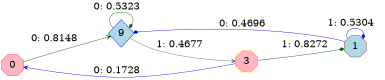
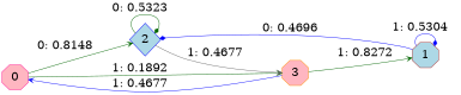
  digraph {
    rankdir=LR
    node [fillcolor=lightpink fontsize=24 shape=octagon style=filled]
    edge [arrowhead=vee color=darkgreen fontsize=24]
    0 [color=deeppink]
-   2 [color=blue fillcolor=lightblue shape=diamond label=9]
+   2 [color=blue fillcolor=lightblue shape=diamond]
    3 [color=darkorange]
    1 [color=brown fillcolor=lightblue]
    0 -> 2 [label="0: 0.8148   "]
+   0 -> 3 [label="1: 0.1892   "]
    2 -> 2 [arrowhead=diamond label="0: 0.5323   "]
    2 -> 3 [color=gray40 label="1: 0.4677   "]
-   3 -> 0 [color=blue label="0: 0.1728   "]
-   3 -> 1 [arrowhead=diamond label="1: 0.8272   "]
+   3 -> 0 [color=blue label="1: 0.4677   "]
+   3 -> 1 [label="1: 0.8272   "]
    1 -> 2 [arrowhead=diamond color=blue label="0: 0.4696   "]
    1 -> 1 [arrowhead=diamond color=blue label="1: 0.5304   "]
  }
